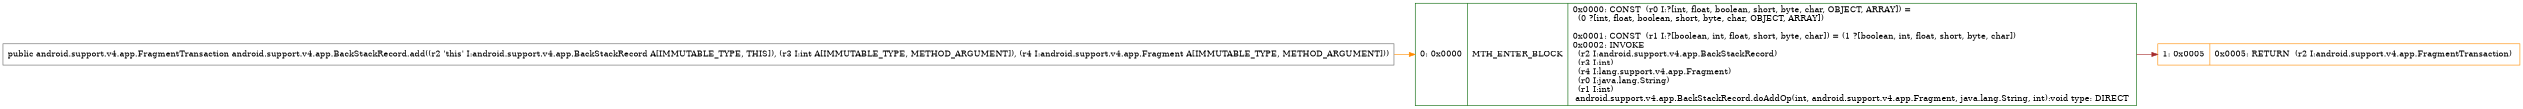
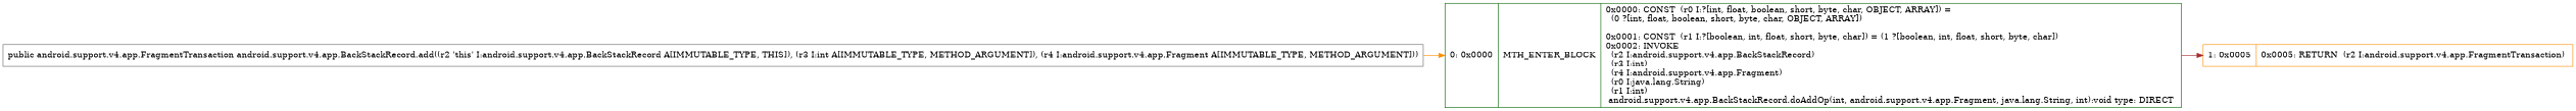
  digraph {
    rankdir=LR
    node [shape=record]
    edge [arrowhead=normal]
-   n1 [label="{0\:\ 0x0000|MTH_ENTER_BLOCK\l|0x0000: CONST  (r0 I:?[int, float, boolean, short, byte, char, OBJECT, ARRAY]) = \l  (0 ?[int, float, boolean, short, byte, char, OBJECT, ARRAY])\l \l0x0001: CONST  (r1 I:?[boolean, int, float, short, byte, char]) = (1 ?[boolean, int, float, short, byte, char]) \l0x0002: INVOKE  \l  (r2 I:android.support.v4.app.BackStackRecord)\l  (r3 I:int)\l  (r4 I:lang.support.v4.app.Fragment)\l  (r0 I:java.lang.String)\l  (r1 I:int)\l android.support.v4.app.BackStackRecord.doAddOp(int, android.support.v4.app.Fragment, java.lang.String, int):void type: DIRECT \l}" color=darkgreen]
+   n1 [label="{0\:\ 0x0000|MTH_ENTER_BLOCK\l|0x0000: CONST  (r0 I:?[int, float, boolean, short, byte, char, OBJECT, ARRAY]) = \l  (0 ?[int, float, boolean, short, byte, char, OBJECT, ARRAY])\l \l0x0001: CONST  (r1 I:?[boolean, int, float, short, byte, char]) = (1 ?[boolean, int, float, short, byte, char]) \l0x0002: INVOKE  \l  (r2 I:android.support.v4.app.BackStackRecord)\l  (r3 I:int)\l  (r4 I:android.support.v4.app.Fragment)\l  (r0 I:java.lang.String)\l  (r1 I:int)\l android.support.v4.app.BackStackRecord.doAddOp(int, android.support.v4.app.Fragment, java.lang.String, int):void type: DIRECT \l}" color=darkgreen]
    n2 [label="{1\:\ 0x0005|0x0005: RETURN  (r2 I:android.support.v4.app.FragmentTransaction) \l}" color=darkorange]
    n3 [label="{public android.support.v4.app.FragmentTransaction android.support.v4.app.BackStackRecord.add((r2 'this' I:android.support.v4.app.BackStackRecord A[IMMUTABLE_TYPE, THIS]), (r3 I:int A[IMMUTABLE_TYPE, METHOD_ARGUMENT]), (r4 I:android.support.v4.app.Fragment A[IMMUTABLE_TYPE, METHOD_ARGUMENT])) }" color=gray40]
    n1 -> n2 [color=brown]
    n3 -> n1 [color=darkorange]
  }
